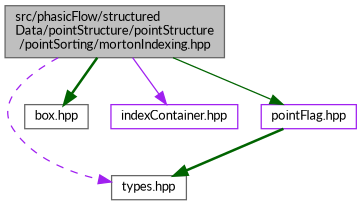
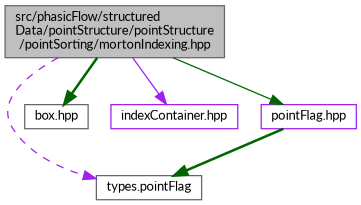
  digraph {
    fontname=Lato
    node [color=gray40 fillcolor=white fontname=Lato fontsize=10 shape=record style=filled]
    edge [color=darkgreen fontname=Lato fontsize=10 labelfontname=Helvetica labelfontsize=10 style=bold]
    n1 [fillcolor=grey75 fontcolor=black height=0.2 label="src/phasicFlow/structured\lData/pointStructure/pointStructure\l/pointSorting/mortonIndexing.hpp" width=0.4]
-   n2 [height=0.2 label="types.hpp" width=0.4]
+   n2 [height=0.2 label="types.pointFlag" width=0.4]
    n3 [height=0.2 label="box.hpp" width=0.4]
    n4 [color=purple height=0.2 label="indexContainer.hpp" width=0.4]
    n5 [color=purple height=0.2 label="pointFlag.hpp" width=0.4]
    n1 -> n2 [color=purple style=dashed]
    n1 -> n3
    n1 -> n4 [color=purple style=solid]
    n1 -> n5 [style=solid]
    n5 -> n2
  }
